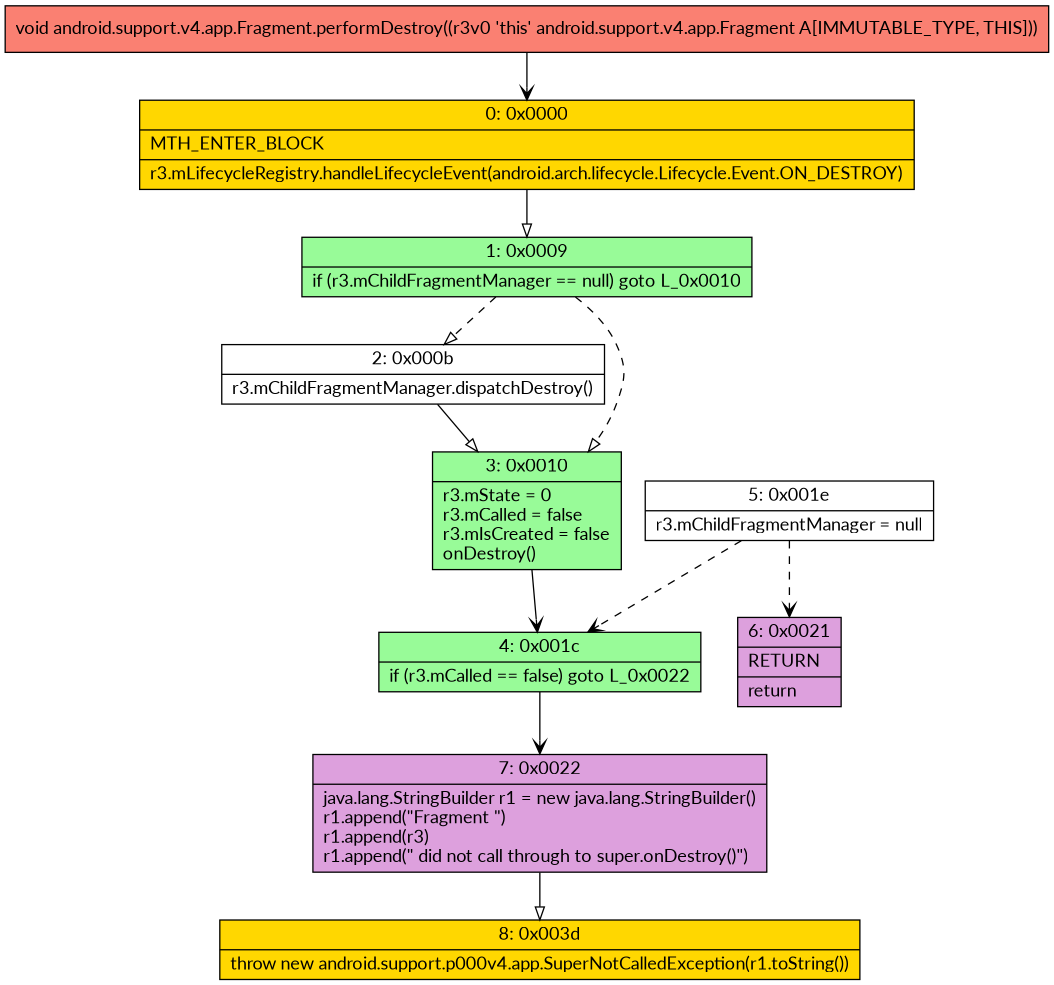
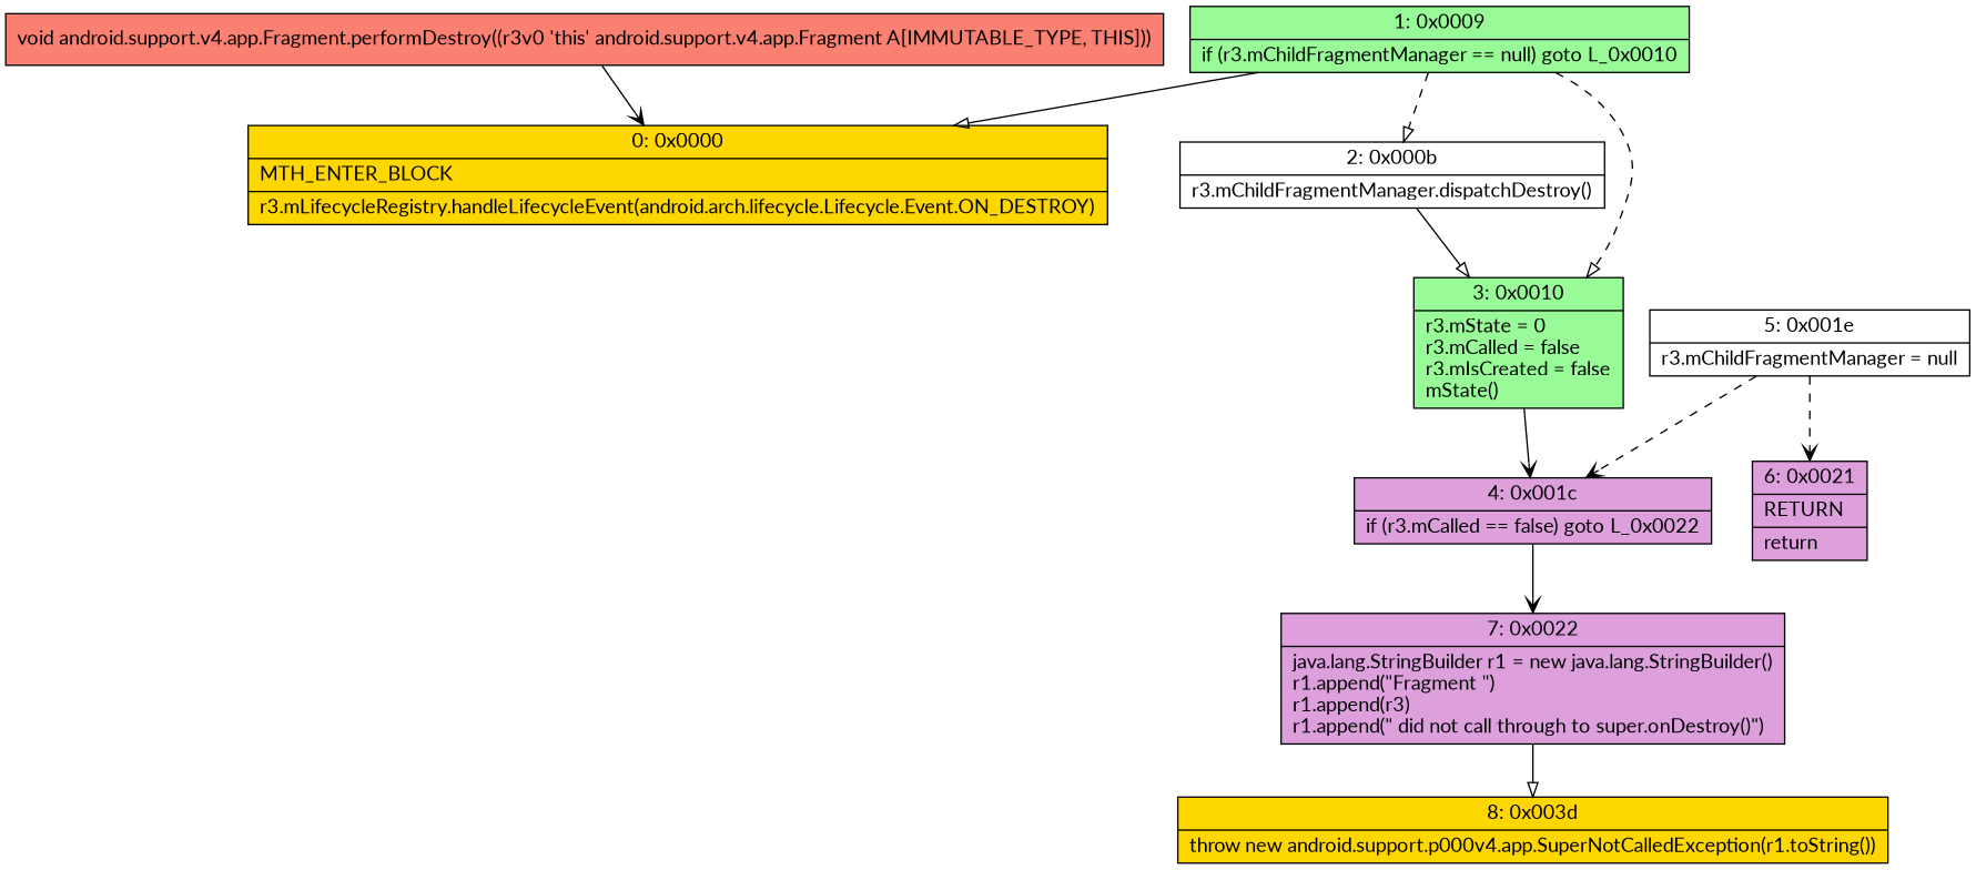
  digraph {
    fontname=Lato
    node [fillcolor=palegreen fontname=Lato shape=record style=filled]
    edge [arrowhead=onormal fontname=Lato]
    n1 [fillcolor=gold label="{0\:\ 0x0000|MTH_ENTER_BLOCK\l|r3.mLifecycleRegistry.handleLifecycleEvent(android.arch.lifecycle.Lifecycle.Event.ON_DESTROY)\l}"]
    n2 [label="{1\:\ 0x0009|if (r3.mChildFragmentManager == null) goto L_0x0010\l}"]
    n3 [fillcolor=white label="{2\:\ 0x000b|r3.mChildFragmentManager.dispatchDestroy()\l}"]
-   n4 [label="{3\:\ 0x0010|r3.mState = 0\lr3.mCalled = false\lr3.mIsCreated = false\lonDestroy()\l}"]
-   n5 [label="{4\:\ 0x001c|if (r3.mCalled == false) goto L_0x0022\l}"]
+   n4 [label="{3\:\ 0x0010|r3.mState = 0\lr3.mCalled = false\lr3.mIsCreated = false\lmState()\l}"]
+   n5 [fillcolor=plum label="{4\:\ 0x001c|if (r3.mCalled == false) goto L_0x0022\l}"]
    n6 [fillcolor=plum label="{7\:\ 0x0022|java.lang.StringBuilder r1 = new java.lang.StringBuilder()\lr1.append(\"Fragment \")\lr1.append(r3)\lr1.append(\" did not call through to super.onDestroy()\")\l}"]
    n7 [fillcolor=white label="{5\:\ 0x001e|r3.mChildFragmentManager = null\l}"]
    n8 [fillcolor=plum label="{6\:\ 0x0021|RETURN\l|return\l}"]
    n9 [fillcolor=gold label="{8\:\ 0x003d|throw new android.support.p000v4.app.SuperNotCalledException(r1.toString())\l}"]
    n10 [fillcolor=salmon label="{void android.support.v4.app.Fragment.performDestroy((r3v0 'this' android.support.v4.app.Fragment A[IMMUTABLE_TYPE, THIS])) }"]
-   n1 -> n2
+   n2 -> n1
    n2 -> n3 [style=dashed]
    n2 -> n4 [style=dashed]
    n3 -> n4
    n4 -> n5 [arrowhead=vee]
    n5 -> n6 [arrowhead=vee]
    n6 -> n9
    n7 -> n5 [arrowhead=vee style=dashed]
    n7 -> n8 [arrowhead=vee style=dashed]
    n10 -> n1 [arrowhead=vee]
  }
